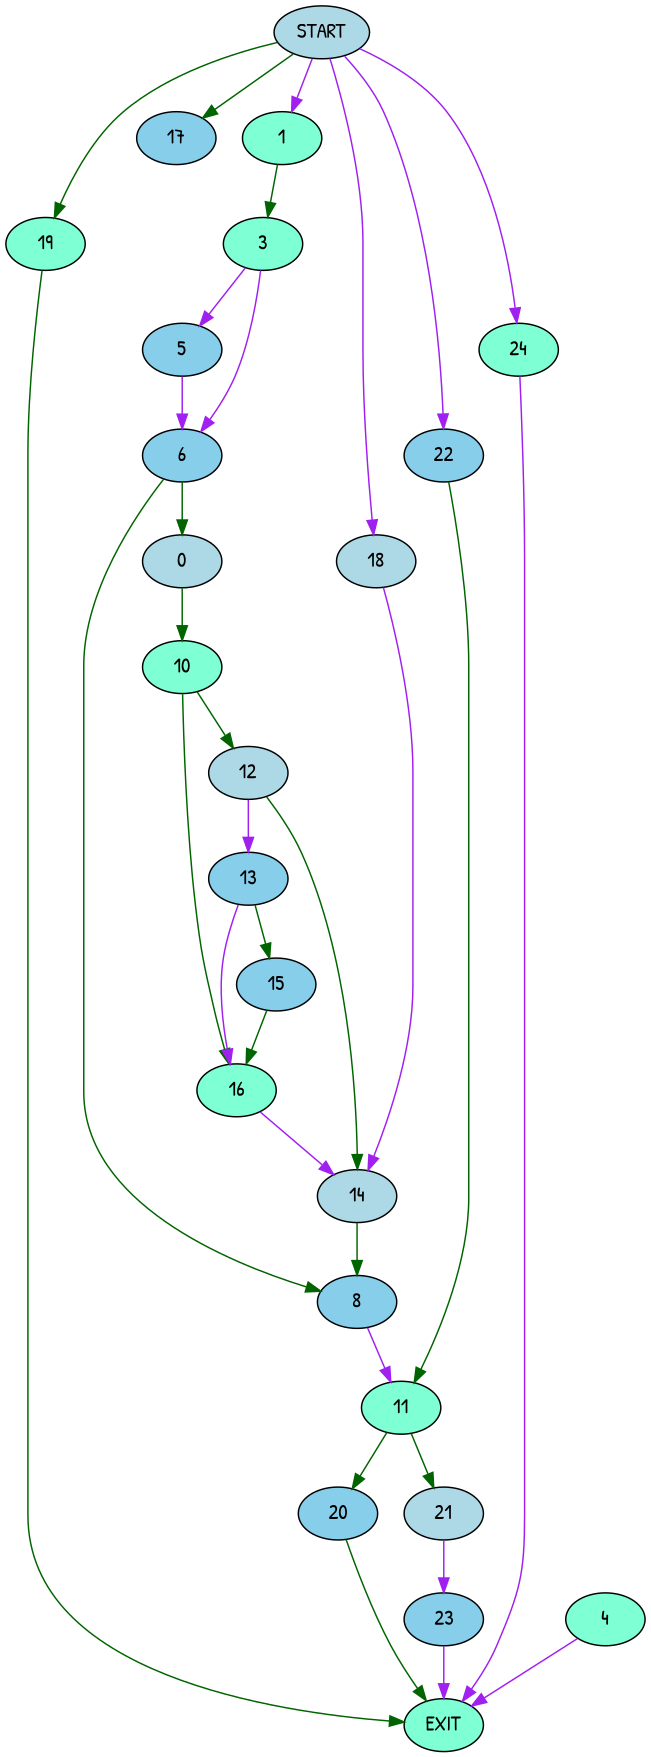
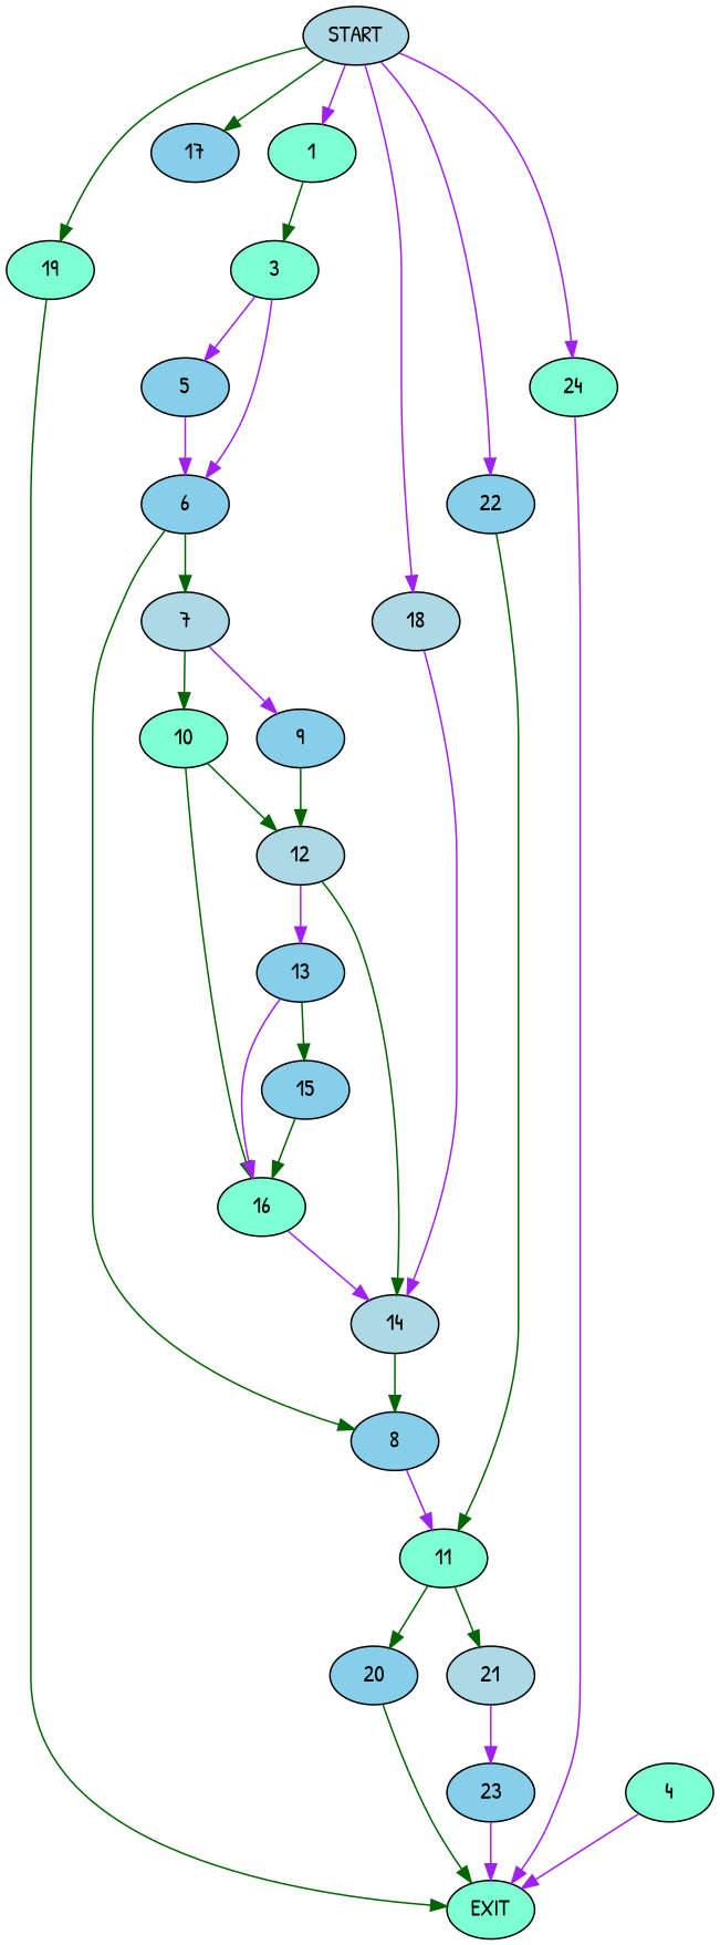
  digraph {
    fontname="Patrick Hand"
    node [fillcolor=skyblue fontname="Patrick Hand" style=filled]
    edge [color=darkgreen fontname="Patrick Hand"]
    n1 [fillcolor=lightblue label=START]
    1 [fillcolor=aquamarine]
    17
    18 [fillcolor=lightblue]
    19 [fillcolor=aquamarine]
    22
    24 [fillcolor=aquamarine]
    3 [fillcolor=aquamarine]
    14 [fillcolor=lightblue]
    n10 [fillcolor=aquamarine label=EXIT]
    11 [fillcolor=aquamarine]
    5
    6
    4 [fillcolor=aquamarine]
-   7 [fillcolor=lightblue label=0]
+   7 [fillcolor=lightblue]
    8
+   9
    10 [fillcolor=aquamarine]
    12 [fillcolor=lightblue]
    16 [fillcolor=aquamarine]
    20
    21 [fillcolor=lightblue]
    13
    23
    15
    n1 -> 1 [color=purple]
    n1 -> 17
    n1 -> 18 [color=purple]
    n1 -> 19
    n1 -> 22 [color=purple]
    n1 -> 24 [color=purple]
    1 -> 3
    18 -> 14 [color=purple]
    19 -> n10
    22 -> 11
    24 -> n10 [color=purple]
    3 -> 5 [color=purple]
    3 -> 6 [color=purple]
    14 -> 8
    11 -> 20
    11 -> 21
    5 -> 6 [color=purple]
    6 -> 7
    6 -> 8
    4 -> n10 [color=purple]
+   7 -> 9 [color=purple]
    7 -> 10
    8 -> 11 [color=purple]
+   9 -> 12
    10 -> 12
    10 -> 16
    12 -> 14
    12 -> 13 [color=purple]
    16 -> 14 [color=purple]
    20 -> n10
    21 -> 23 [color=purple]
    13 -> 16 [color=purple]
    13 -> 15
    23 -> n10 [color=purple]
    15 -> 16
  }
